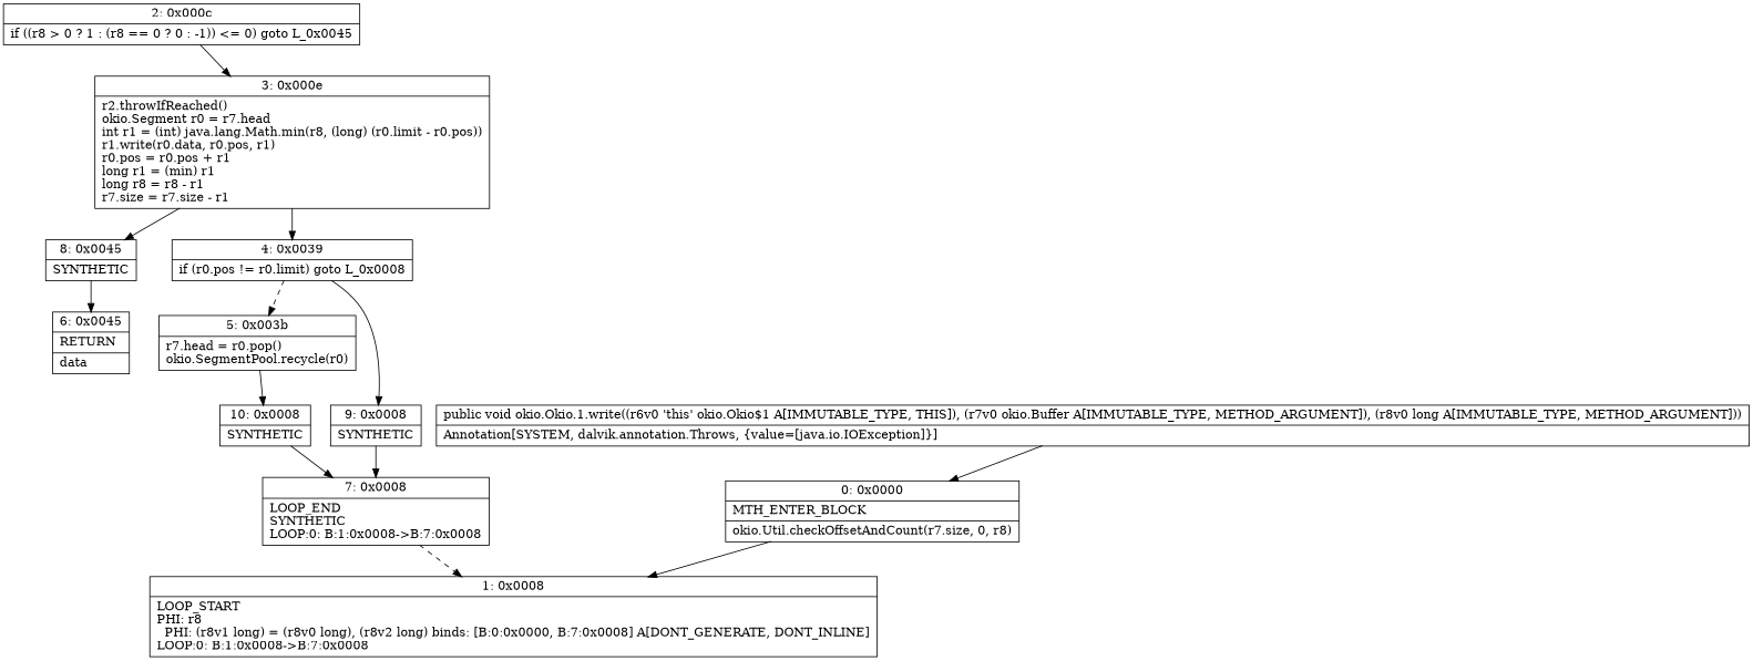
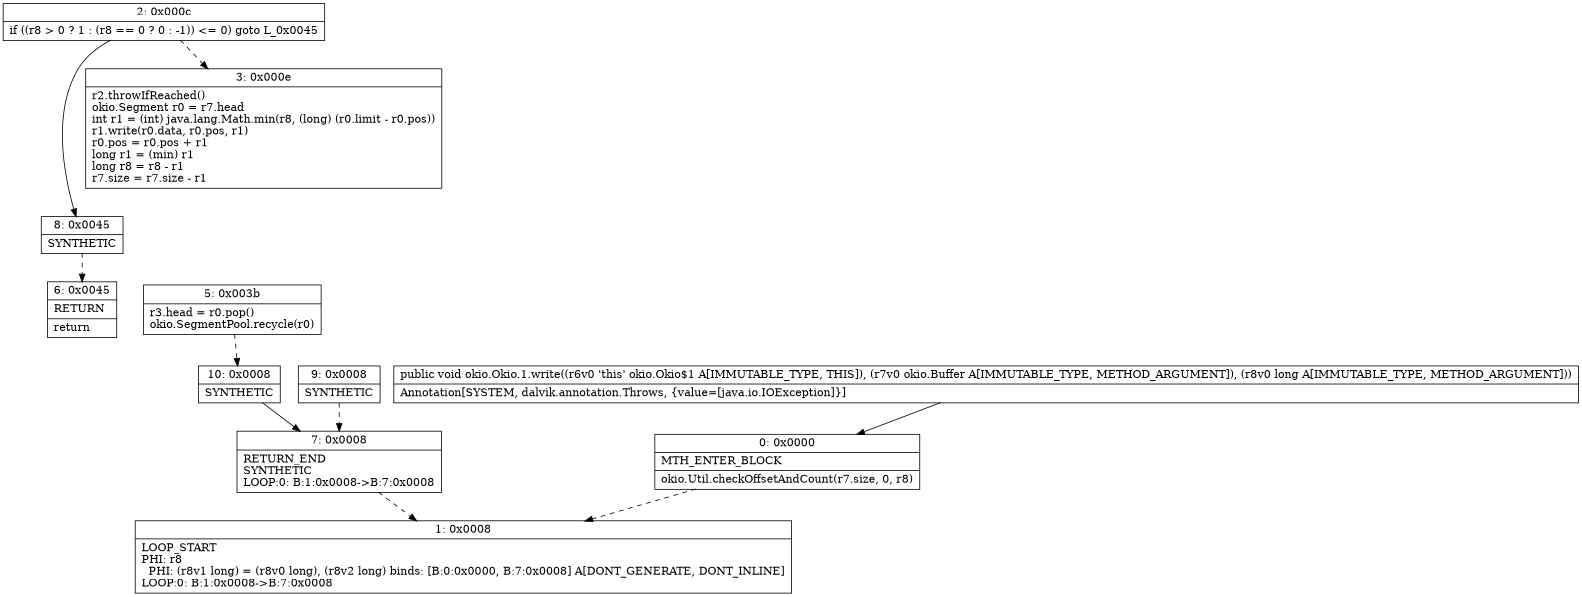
  digraph {
    node [shape=record]
    n1 [label="{0\:\ 0x0000|MTH_ENTER_BLOCK\l|okio.Util.checkOffsetAndCount(r7.size, 0, r8)\l}"]
    n2 [label="{1\:\ 0x0008|LOOP_START\lPHI: r8 \l  PHI: (r8v1 long) = (r8v0 long), (r8v2 long) binds: [B:0:0x0000, B:7:0x0008] A[DONT_GENERATE, DONT_INLINE]\lLOOP:0: B:1:0x0008\-\>B:7:0x0008\l}"]
    n3 [label="{2\:\ 0x000c|if ((r8 \> 0 ? 1 : (r8 == 0 ? 0 : \-1)) \<= 0) goto L_0x0045\l}"]
    n4 [label="{3\:\ 0x000e|r2.throwIfReached()\lokio.Segment r0 = r7.head\lint r1 = (int) java.lang.Math.min(r8, (long) (r0.limit \- r0.pos))\lr1.write(r0.data, r0.pos, r1)\lr0.pos = r0.pos + r1\llong r1 = (min) r1\llong r8 = r8 \- r1\lr7.size = r7.size \- r1\l}"]
    n5 [label="{8\:\ 0x0045|SYNTHETIC\l}"]
-   n6 [label="{4\:\ 0x0039|if (r0.pos != r0.limit) goto L_0x0008\l}"]
-   n7 [label="{6\:\ 0x0045|RETURN\l|data\l}"]
-   n8 [label="{5\:\ 0x003b|r7.head = r0.pop()\lokio.SegmentPool.recycle(r0)\l}"]
+   n7 [label="{6\:\ 0x0045|RETURN\l|return\l}"]
+   n8 [label="{5\:\ 0x003b|r3.head = r0.pop()\lokio.SegmentPool.recycle(r0)\l}"]
    n9 [label="{9\:\ 0x0008|SYNTHETIC\l}"]
    n10 [label="{10\:\ 0x0008|SYNTHETIC\l}"]
-   n11 [label="{7\:\ 0x0008|LOOP_END\lSYNTHETIC\lLOOP:0: B:1:0x0008\-\>B:7:0x0008\l}"]
+   n11 [label="{7\:\ 0x0008|RETURN_END\lSYNTHETIC\lLOOP:0: B:1:0x0008\-\>B:7:0x0008\l}"]
    n12 [label="{public void okio.Okio.1.write((r6v0 'this' okio.Okio$1 A[IMMUTABLE_TYPE, THIS]), (r7v0 okio.Buffer A[IMMUTABLE_TYPE, METHOD_ARGUMENT]), (r8v0 long A[IMMUTABLE_TYPE, METHOD_ARGUMENT]))  | Annotation[SYSTEM, dalvik.annotation.Throws, \{value=[java.io.IOException]\}]\l}"]
-   n1 -> n2
-   n3 -> n4 [style=solid]
-   n4 -> n5
-   n4 -> n6
-   n5 -> n7
-   n6 -> n8 [style=dashed]
-   n6 -> n9
-   n8 -> n10
-   n9 -> n11
+   n1 -> n2 [style=dashed]
+   n3 -> n4 [style=dashed]
+   n3 -> n5
+   n5 -> n7 [style=dashed]
+   n8 -> n10 [style=dashed]
+   n9 -> n11 [style=dashed]
    n10 -> n11
    n11 -> n2 [style=dashed]
    n12 -> n1
  }
